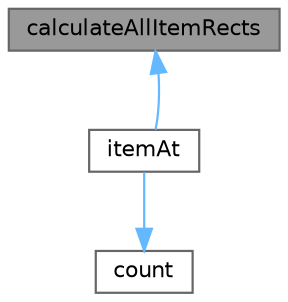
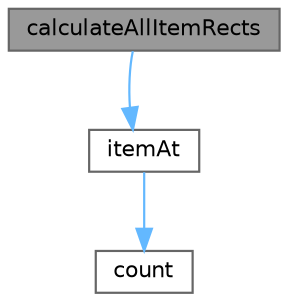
  digraph {
    rankdir=TB
    node [color=grey40 fillcolor=white fontname=Helvetica fontsize=10 shape=box style=filled]
    edge [color=steelblue1 fontname=Helvetica fontsize=10 labelfontname=Helvetica labelfontsize=10 style=solid]
    n1 [color=gray40 fillcolor=grey60 fontcolor=black height=0.2 label=calculateAllItemRects width=0.4]
    n2 [height=0.2 label=itemAt width=0.4]
    n3 [height=0.2 label=count width=0.4]
-   n2 -> n1
+   n1 -> n2
    n2 -> n3
  }
